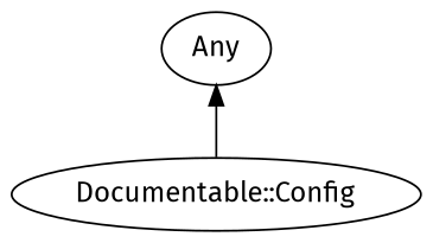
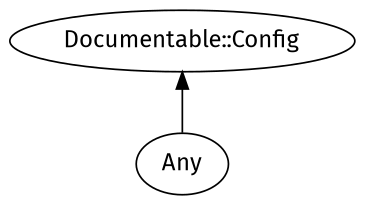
  digraph {
    rankdir=BT
    splines=polyline
    fontname="Fira Sans"
    node [color="#000000" fontcolor="#000000" fontname="Fira Sans"]
    "Documentable::Config"
    Any
-   "Documentable::Config" -> Any [color="#000000" fontname="Fira Sans"]
+   Any -> "Documentable::Config" [color="#000000" fontname="Fira Sans"]
  }
